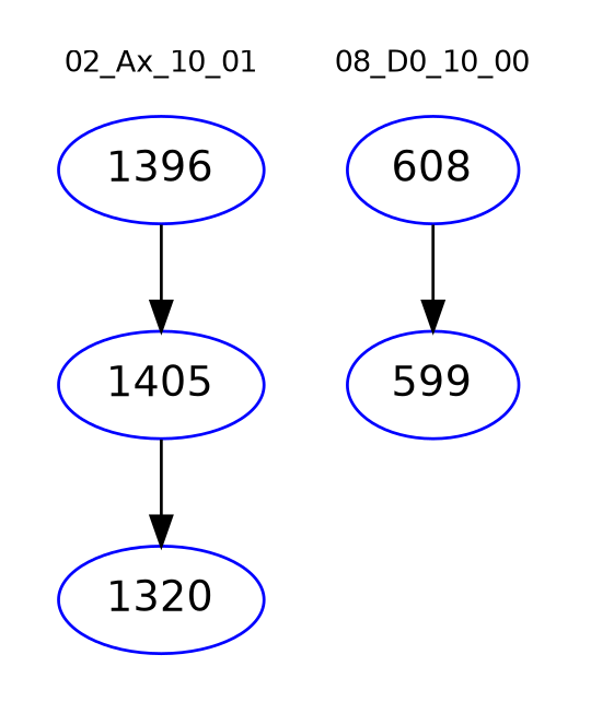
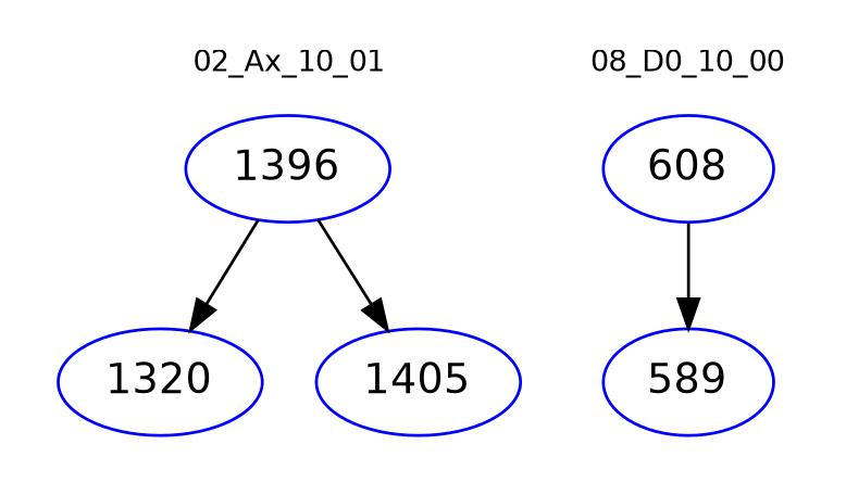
  digraph {
    fontname="DejaVu Sans"
    node [color=blue fontname="DejaVu Sans"]
    edge [color=black fontname="DejaVu Sans"]
    n1 [label=1396]
    n2 [label=1320]
    n3 [label=1405]
    n4 [label=608]
-   n5 [label=599]
+   n5 [label=589]
    subgraph cluster_1 {
      color=white
      fontsize=10
      label="02_Ax_10_01"
      n1
      n2
      n3
    }
    subgraph cluster_2 {
      color=white
      fontsize=10
      label="08_D0_10_00"
      n4
      n5
    }
-   n3 -> n2
+   n1 -> n2
    n1 -> n3
    n4 -> n5
  }
